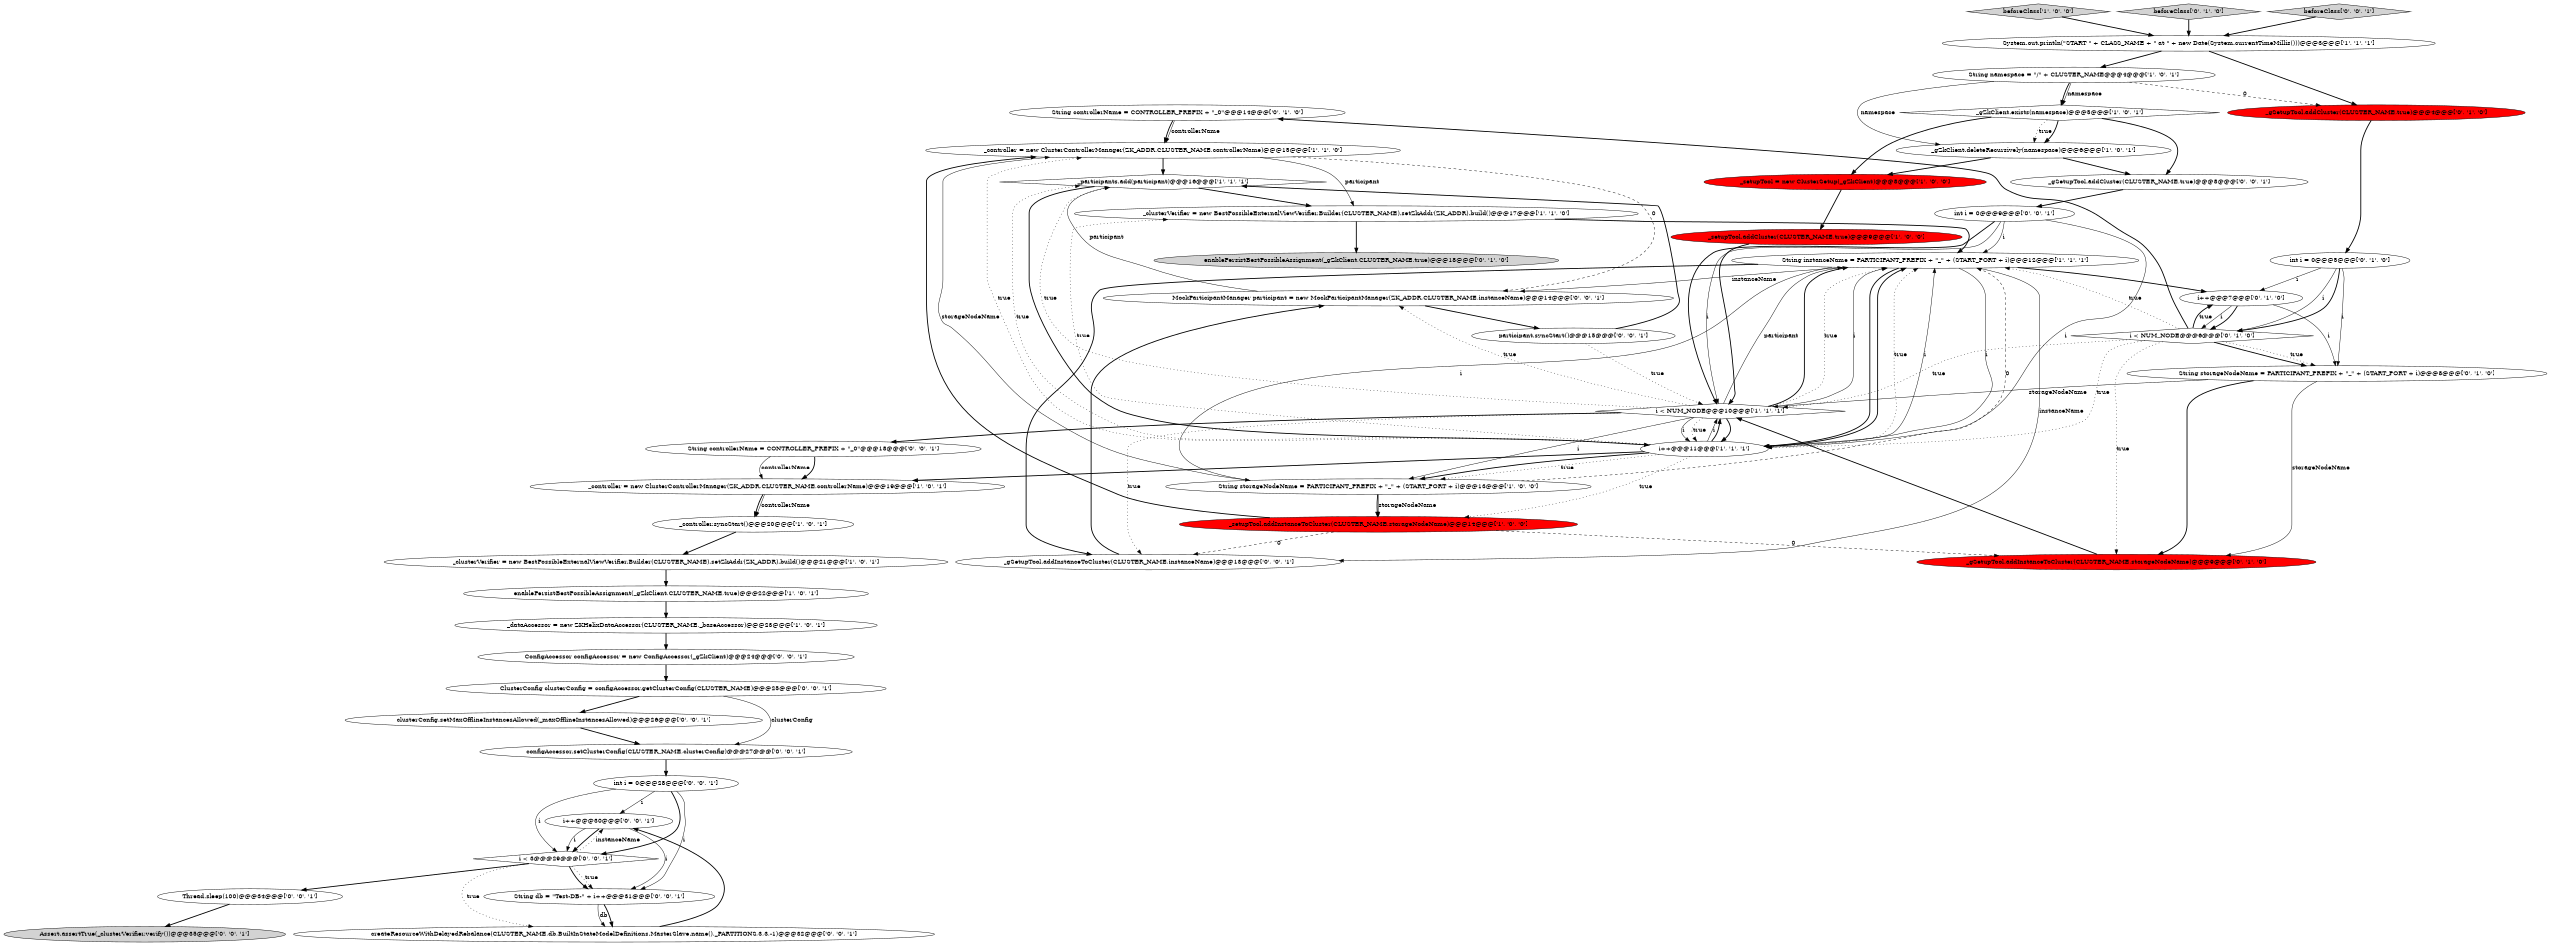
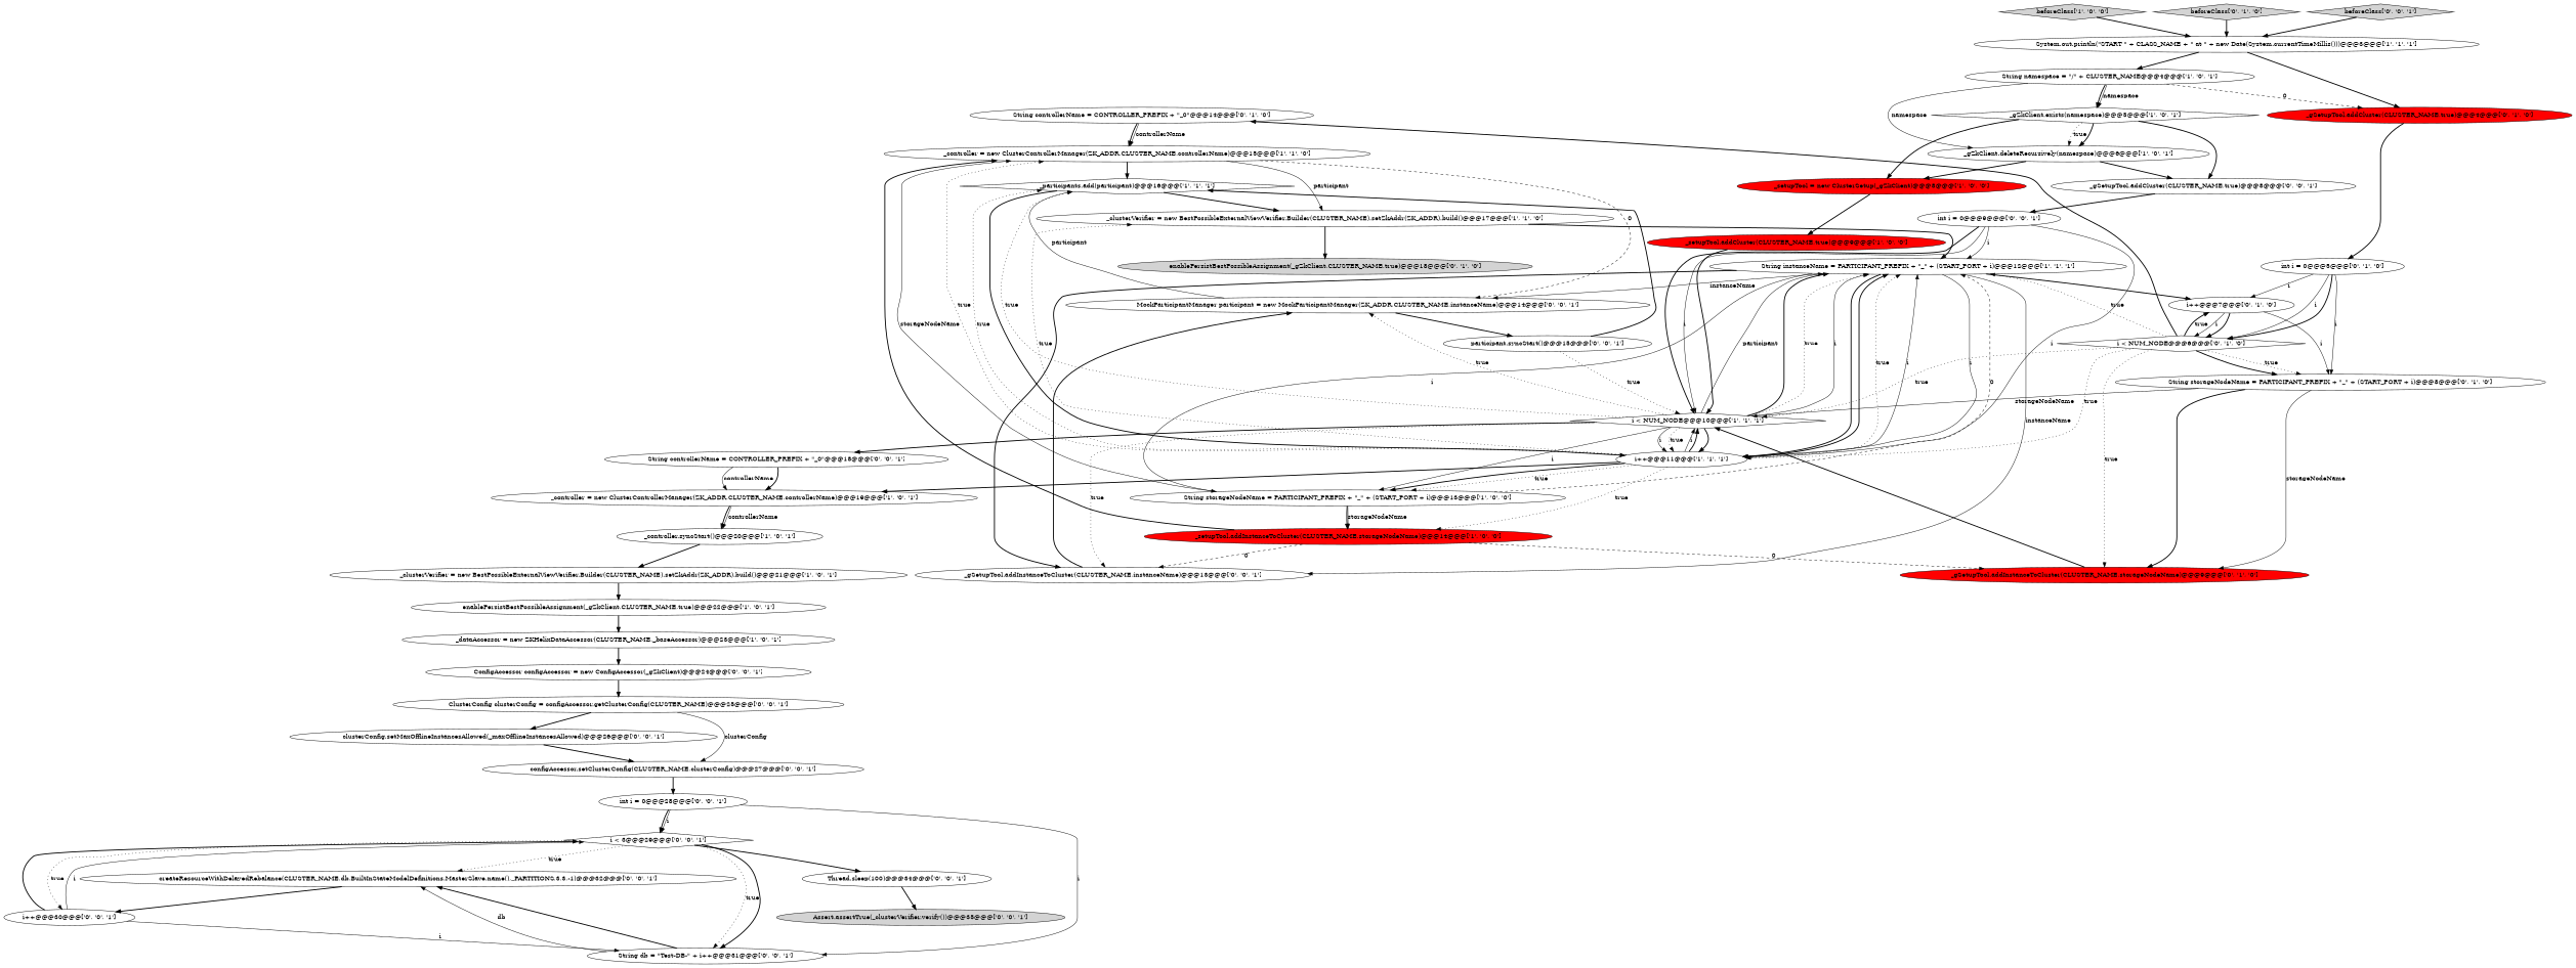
  digraph {
    node [fillcolor=white shape=ellipse style=filled]
    edge [style=bold]
    n1 [label="String controllerName = CONTROLLER_PREFIX + \"_0\"@@@14@@@['0', '1', '0']"]
    n2 [label="_controller = new ClusterControllerManager(ZK_ADDR,CLUSTER_NAME,controllerName)@@@15@@@['1', '1', '0']"]
    n3 [label="_participants.add(participant)@@@16@@@['1', '1', '1']" shape=diamond]
    n4 [label="_clusterVerifier = new BestPossibleExternalViewVerifier.Builder(CLUSTER_NAME).setZkAddr(ZK_ADDR).build()@@@17@@@['1', '1', '0']"]
    n5 [label="MockParticipantManager participant = new MockParticipantManager(ZK_ADDR,CLUSTER_NAME,instanceName)@@@14@@@['0', '0', '1']"]
    n6 [label="_controller.syncStart()@@@20@@@['1', '0', '1']"]
    n7 [label="_clusterVerifier = new BestPossibleExternalViewVerifier.Builder(CLUSTER_NAME).setZkAddr(ZK_ADDR).build()@@@21@@@['1', '0', '1']"]
    n8 [label="enablePersistBestPossibleAssignment(_gZkClient,CLUSTER_NAME,true)@@@22@@@['1', '0', '1']"]
    n9 [label="_gZkClient.deleteRecursively(namespace)@@@6@@@['1', '0', '1']"]
    n10 [fillcolor=red label="_setupTool = new ClusterSetup(_gZkClient)@@@8@@@['1', '0', '0']"]
    n11 [label="_gSetupTool.addCluster(CLUSTER_NAME,true)@@@8@@@['0', '0', '1']"]
    n12 [fillcolor=red label="_setupTool.addCluster(CLUSTER_NAME,true)@@@9@@@['1', '0', '0']"]
    n13 [label="int i = 0@@@9@@@['0', '0', '1']"]
    n14 [label="i < NUM_NODE@@@6@@@['0', '1', '0']" shape=diamond]
    n15 [label="i < NUM_NODE@@@10@@@['1', '1', '1']" shape=diamond]
    n16 [label="i++@@@11@@@['1', '1', '1']"]
    n17 [label="String storageNodeName = PARTICIPANT_PREFIX + \"_\" + (START_PORT + i)@@@8@@@['0', '1', '0']"]
    n18 [fillcolor=red label="_gSetupTool.addInstanceToCluster(CLUSTER_NAME,storageNodeName)@@@9@@@['0', '1', '0']"]
    n19 [label="i++@@@7@@@['0', '1', '0']"]
    n20 [label="String instanceName = PARTICIPANT_PREFIX + \"_\" + (START_PORT + i)@@@12@@@['1', '1', '1']"]
    n21 [label="String storageNodeName = PARTICIPANT_PREFIX + \"_\" + (START_PORT + i)@@@13@@@['1', '0', '0']"]
    n22 [label="String controllerName = CONTROLLER_PREFIX + \"_0\"@@@18@@@['0', '0', '1']"]
    n23 [label="_gSetupTool.addInstanceToCluster(CLUSTER_NAME,instanceName)@@@13@@@['0', '0', '1']"]
    n24 [fillcolor=red label="_setupTool.addInstanceToCluster(CLUSTER_NAME,storageNodeName)@@@14@@@['1', '0', '0']"]
    n25 [label="_controller = new ClusterControllerManager(ZK_ADDR,CLUSTER_NAME,controllerName)@@@19@@@['1', '0', '1']"]
    n26 [label="clusterConfig.setMaxOfflineInstancesAllowed(_maxOfflineInstancesAllowed)@@@26@@@['0', '0', '1']"]
    n27 [label="configAccessor.setClusterConfig(CLUSTER_NAME,clusterConfig)@@@27@@@['0', '0', '1']"]
    n28 [label="int i = 0@@@28@@@['0', '0', '1']"]
    n29 [fillcolor=lightgray label="enablePersistBestPossibleAssignment(_gZkClient,CLUSTER_NAME,true)@@@18@@@['0', '1', '0']"]
    n30 [label="participant.syncStart()@@@15@@@['0', '0', '1']"]
    n31 [fillcolor=red label="_gSetupTool.addCluster(CLUSTER_NAME,true)@@@4@@@['0', '1', '0']"]
    n32 [label="int i = 0@@@5@@@['0', '1', '0']"]
    n33 [label="createResourceWithDelayedRebalance(CLUSTER_NAME,db,BuiltInStateModelDefinitions.MasterSlave.name(),_PARTITIONS,3,3,-1)@@@32@@@['0', '0', '1']"]
    n34 [label="i++@@@30@@@['0', '0', '1']"]
    n35 [label="i < 3@@@29@@@['0', '0', '1']" shape=diamond]
    n36 [label="String db = \"Test-DB-\" + i++@@@31@@@['0', '0', '1']"]
    n37 [label="System.out.println(\"START \" + CLASS_NAME + \" at \" + new Date(System.currentTimeMillis()))@@@3@@@['1', '1', '1']"]
    n38 [label="String namespace = \"/\" + CLUSTER_NAME@@@4@@@['1', '0', '1']"]
    n39 [label="_gZkClient.exists(namespace)@@@5@@@['1', '0', '1']" shape=diamond]
    n40 [label="ClusterConfig clusterConfig = configAccessor.getClusterConfig(CLUSTER_NAME)@@@25@@@['0', '0', '1']"]
    n41 [fillcolor=lightgray label="Assert.assertTrue(_clusterVerifier.verify())@@@35@@@['0', '0', '1']"]
    n42 [fillcolor=lightgray label="beforeClass['1', '0', '0']" shape=diamond]
    n43 [label="Thread.sleep(100)@@@34@@@['0', '0', '1']"]
    n44 [fillcolor=lightgray label="beforeClass['0', '1', '0']" shape=diamond]
    n45 [label="ConfigAccessor configAccessor = new ConfigAccessor(_gZkClient)@@@24@@@['0', '0', '1']"]
    n46 [label="_dataAccessor = new ZKHelixDataAccessor(CLUSTER_NAME,_baseAccessor)@@@23@@@['1', '0', '1']"]
    n47 [fillcolor=lightgray label="beforeClass['0', '0', '1']" shape=diamond]
    n1 -> n2 [label=controllerName style=solid]
    n1 -> n2
    n2 -> n3
    n2 -> n4 [label=participant style=solid]
    n2 -> n5 [label=0 style=dashed]
    n3 -> n4
    n3 -> n16
    n4 -> n20
    n4 -> n29
    n5 -> n3 [label=participant style=solid]
    n5 -> n30
    n6 -> n7
    n7 -> n8
    n8 -> n46
    n9 -> n10
    n9 -> n11
    n10 -> n12
    n11 -> n13
    n12 -> n15
    n13 -> n15
    n13 -> n15 [label=i style=solid]
    n13 -> n16 [label=i style=solid]
    n13 -> n20 [label=i style=solid]
    n14 -> n1
    n14 -> n15 [label=true style=dotted]
    n14 -> n16 [label=true style=dotted]
    n14 -> n17
    n14 -> n17 [label=true style=dotted]
    n14 -> n18 [label=true style=dotted]
    n14 -> n19 [label=true]
    n14 -> n20 [label=true style=dotted]
    n15 -> n3 [label=true style=dotted]
    n15 -> n5 [label=true style=dotted]
    n15 -> n16
    n15 -> n16 [label=i style=solid]
    n15 -> n16 [label=true style=dotted]
    n15 -> n20 [label=i style=solid]
    n15 -> n20
    n15 -> n20 [label=true style=dotted]
    n15 -> n20 [label=participant style=solid]
    n15 -> n21 [label=i style=solid]
    n15 -> n22
    n15 -> n23 [label=true style=dotted]
    n16 -> n2 [label=true style=dotted]
    n16 -> n3 [label=true style=dotted]
    n16 -> n4 [label=true style=dotted]
    n16 -> n15 [label=i style=solid]
    n16 -> n15
    n16 -> n20
    n16 -> n20 [label=true style=dotted]
    n16 -> n20 [label=i style=solid]
    n16 -> n21 [label=true style=dotted]
    n16 -> n21
    n16 -> n24 [label=true style=dotted]
    n16 -> n25
    n17 -> n15 [label=storageNodeName style=solid]
    n17 -> n18 [label=storageNodeName style=solid]
    n17 -> n18
    n18 -> n15
    n19 -> n14
    n19 -> n14 [label=i style=solid]
    n19 -> n17 [label=i style=solid]
    n20 -> n5 [label=instanceName style=solid]
    n20 -> n16
    n20 -> n16 [label=i style=solid]
    n20 -> n19
    n20 -> n21 [label=i style=solid]
    n20 -> n23
    n20 -> n23 [label=instanceName style=solid]
    n21 -> n2 [label=storageNodeName style=solid]
    n21 -> n20 [label=0 style=dashed]
    n21 -> n24 [label=storageNodeName style=solid]
    n21 -> n24
    n22 -> n25
    n22 -> n25 [label=controllerName style=solid]
    n23 -> n5
    n24 -> n2
    n24 -> n18 [label=0 style=dashed]
    n24 -> n23 [label=0 style=dashed]
    n25 -> n6
    n25 -> n6 [label=controllerName style=solid]
    n26 -> n27
    n27 -> n28
-   n28 -> n34 [label=i style=solid]
    n28 -> n35
    n28 -> n35 [label=i style=solid]
    n28 -> n36 [label=i style=solid]
    n30 -> n3
    n30 -> n15 [label=true style=dotted]
    n31 -> n32
    n32 -> n14 [label=i style=solid]
    n32 -> n14
    n32 -> n17 [label=i style=solid]
    n32 -> n19 [label=i style=solid]
    n33 -> n34
    n34 -> n35 [label=i style=solid]
    n34 -> n35
    n34 -> n36 [label=i style=solid]
    n35 -> n33 [label=true style=dotted]
-   n35 -> n34 [label=instanceName style=dotted]
+   n35 -> n34 [label=true style=dotted]
    n35 -> n36 [label=true style=dotted]
    n35 -> n36
    n35 -> n43
    n36 -> n33 [label=db style=solid]
    n36 -> n33
    n37 -> n31
    n37 -> n38
    n38 -> n9 [label=namespace style=solid]
    n38 -> n31 [label=0 style=dashed]
    n38 -> n39
    n38 -> n39 [label=namespace style=solid]
    n39 -> n9 [label=true style=dotted]
    n39 -> n9
    n39 -> n10
    n39 -> n11
    n40 -> n26
    n40 -> n27 [label=clusterConfig style=solid]
    n42 -> n37
    n43 -> n41
    n44 -> n37
    n45 -> n40
    n46 -> n45
    n47 -> n37
  }
